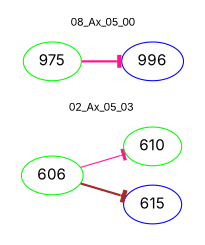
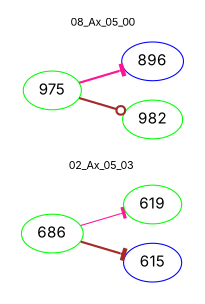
  digraph {
    fontname=Inter
    rankdir=LR
    node [color=green fontname=Inter]
    edge [arrowhead=tee color=brown fontname=Inter style=bold]
-   n1 [label=606]
+   n1 [label=686]
    n2 [color=blue label=615]
-   n3 [label=610]
+   n3 [label=619]
    n4 [label=975]
-   n6 [color=blue label=996]
+   n5 [label=982]
+   n6 [color=blue label=896]
    subgraph cluster_1 {
      color=white
      fontsize=10
      label="02_Ax_05_03"
      n1
      n2
      n3
    }
    subgraph cluster_2 {
      color=white
      fontsize=10
      label="08_Ax_05_00"
      n4
+     n5
      n6
    }
    n1 -> n2
    n1 -> n3 [color=deeppink style=solid]
+   n4 -> n5 [arrowhead=odot]
    n4 -> n6 [color=deeppink]
  }
